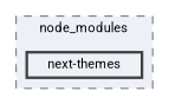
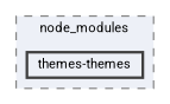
  digraph {
    compound=true
    fontname=Roboto
-   n1 [color=grey25 fillcolor="#edf0f7" fontname=Roboto fontsize=10 height=0.2 label="next-themes" shape=box style="filled,bold" width=0.4]
+   n1 [color=grey25 fillcolor="#edf0f7" fontname=Roboto fontsize=10 height=0.2 label="themes-themes" shape=box style="filled,bold" width=0.4]
    subgraph cluster_1 {
      bgcolor="#edf0f7"
      fontsize=10
      label=node_modules
      pencolor=grey50
      style="filled,dashed"
      n1
    }
  }
